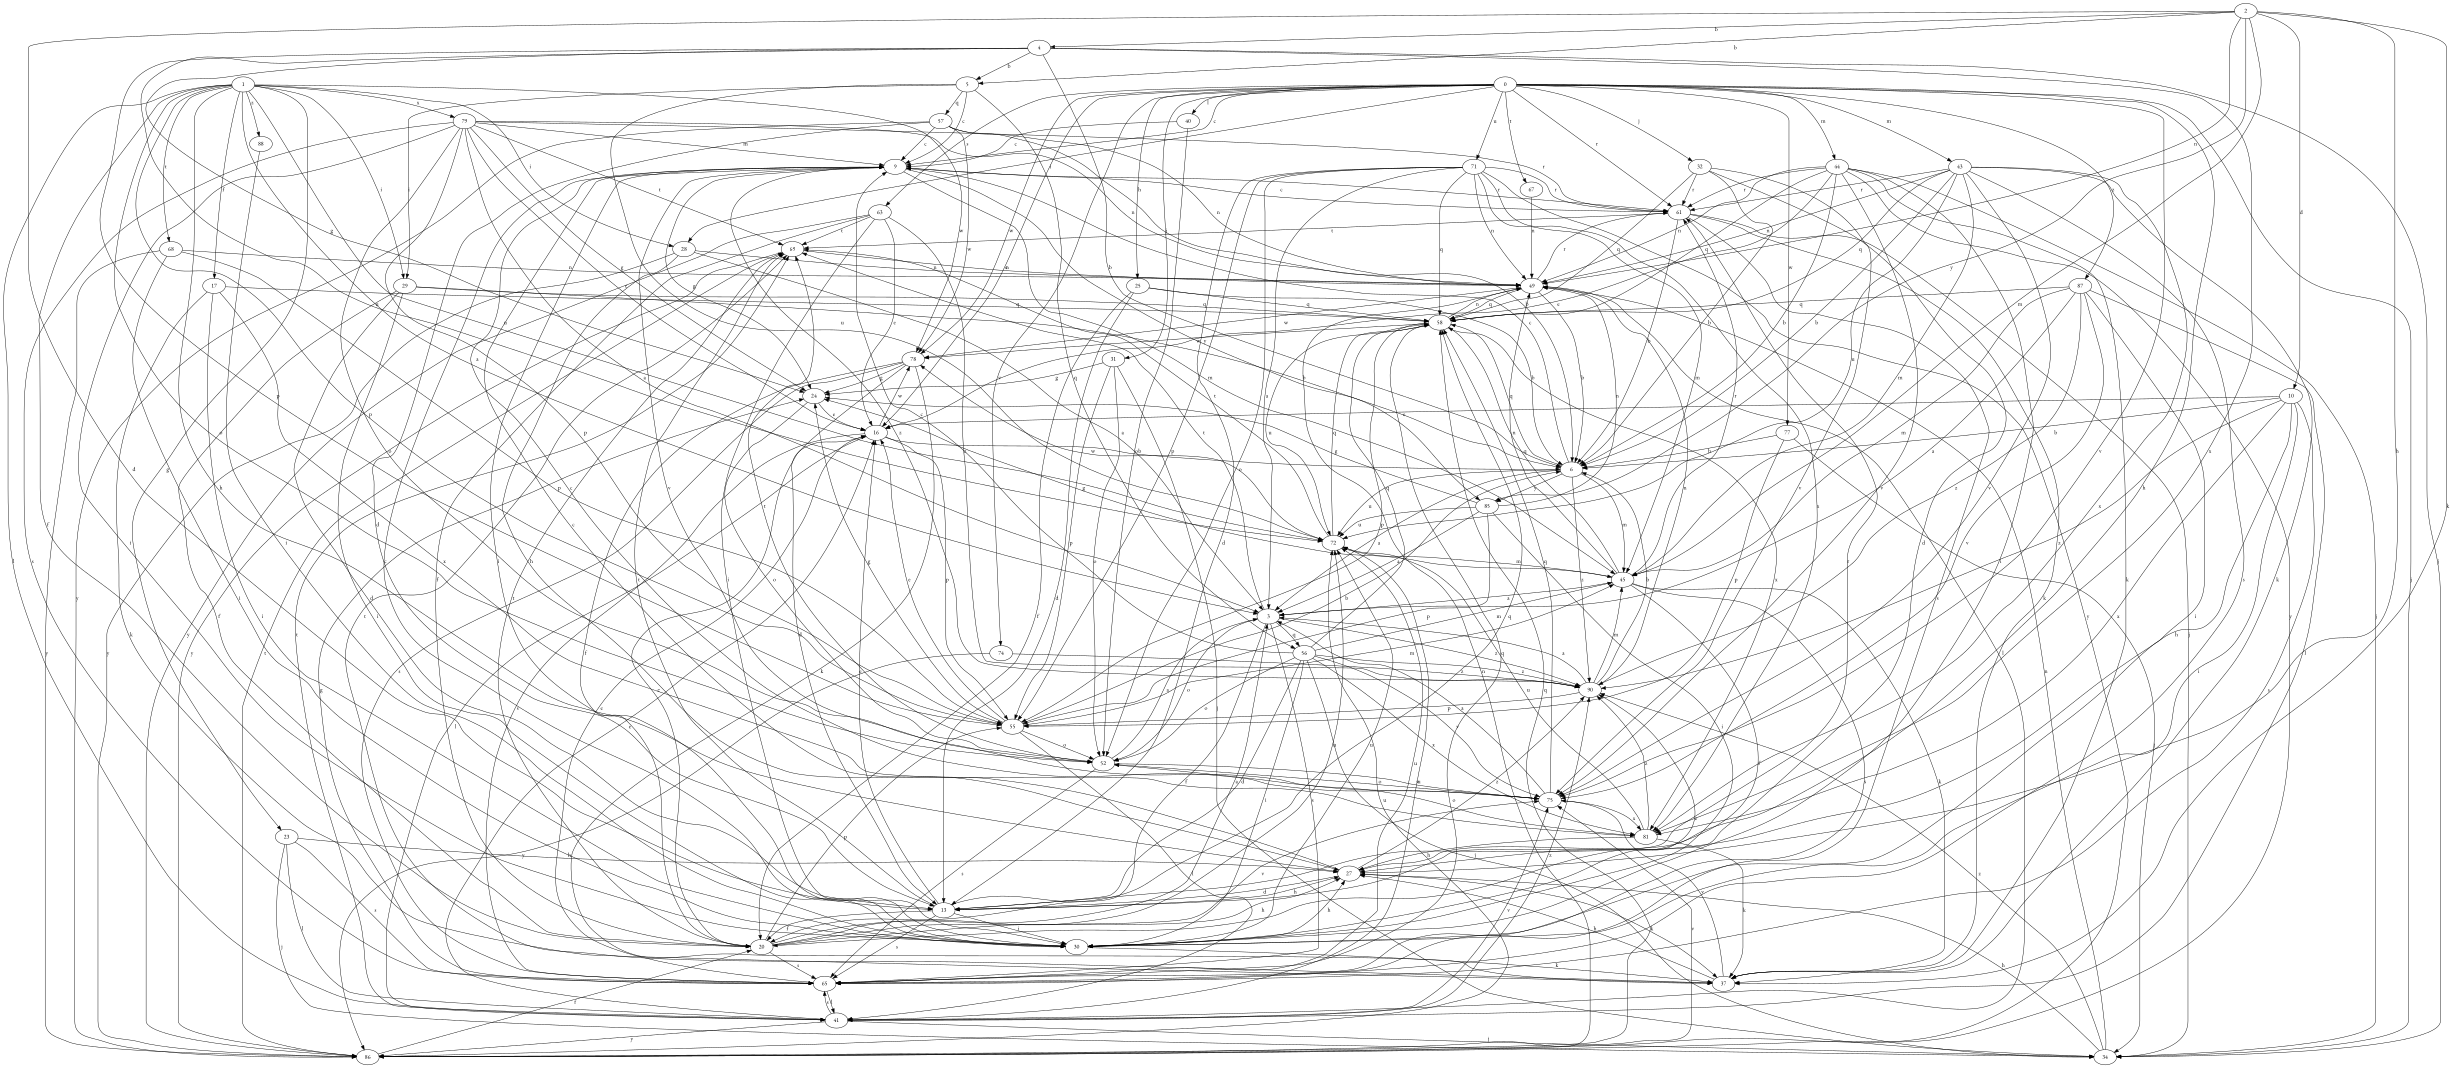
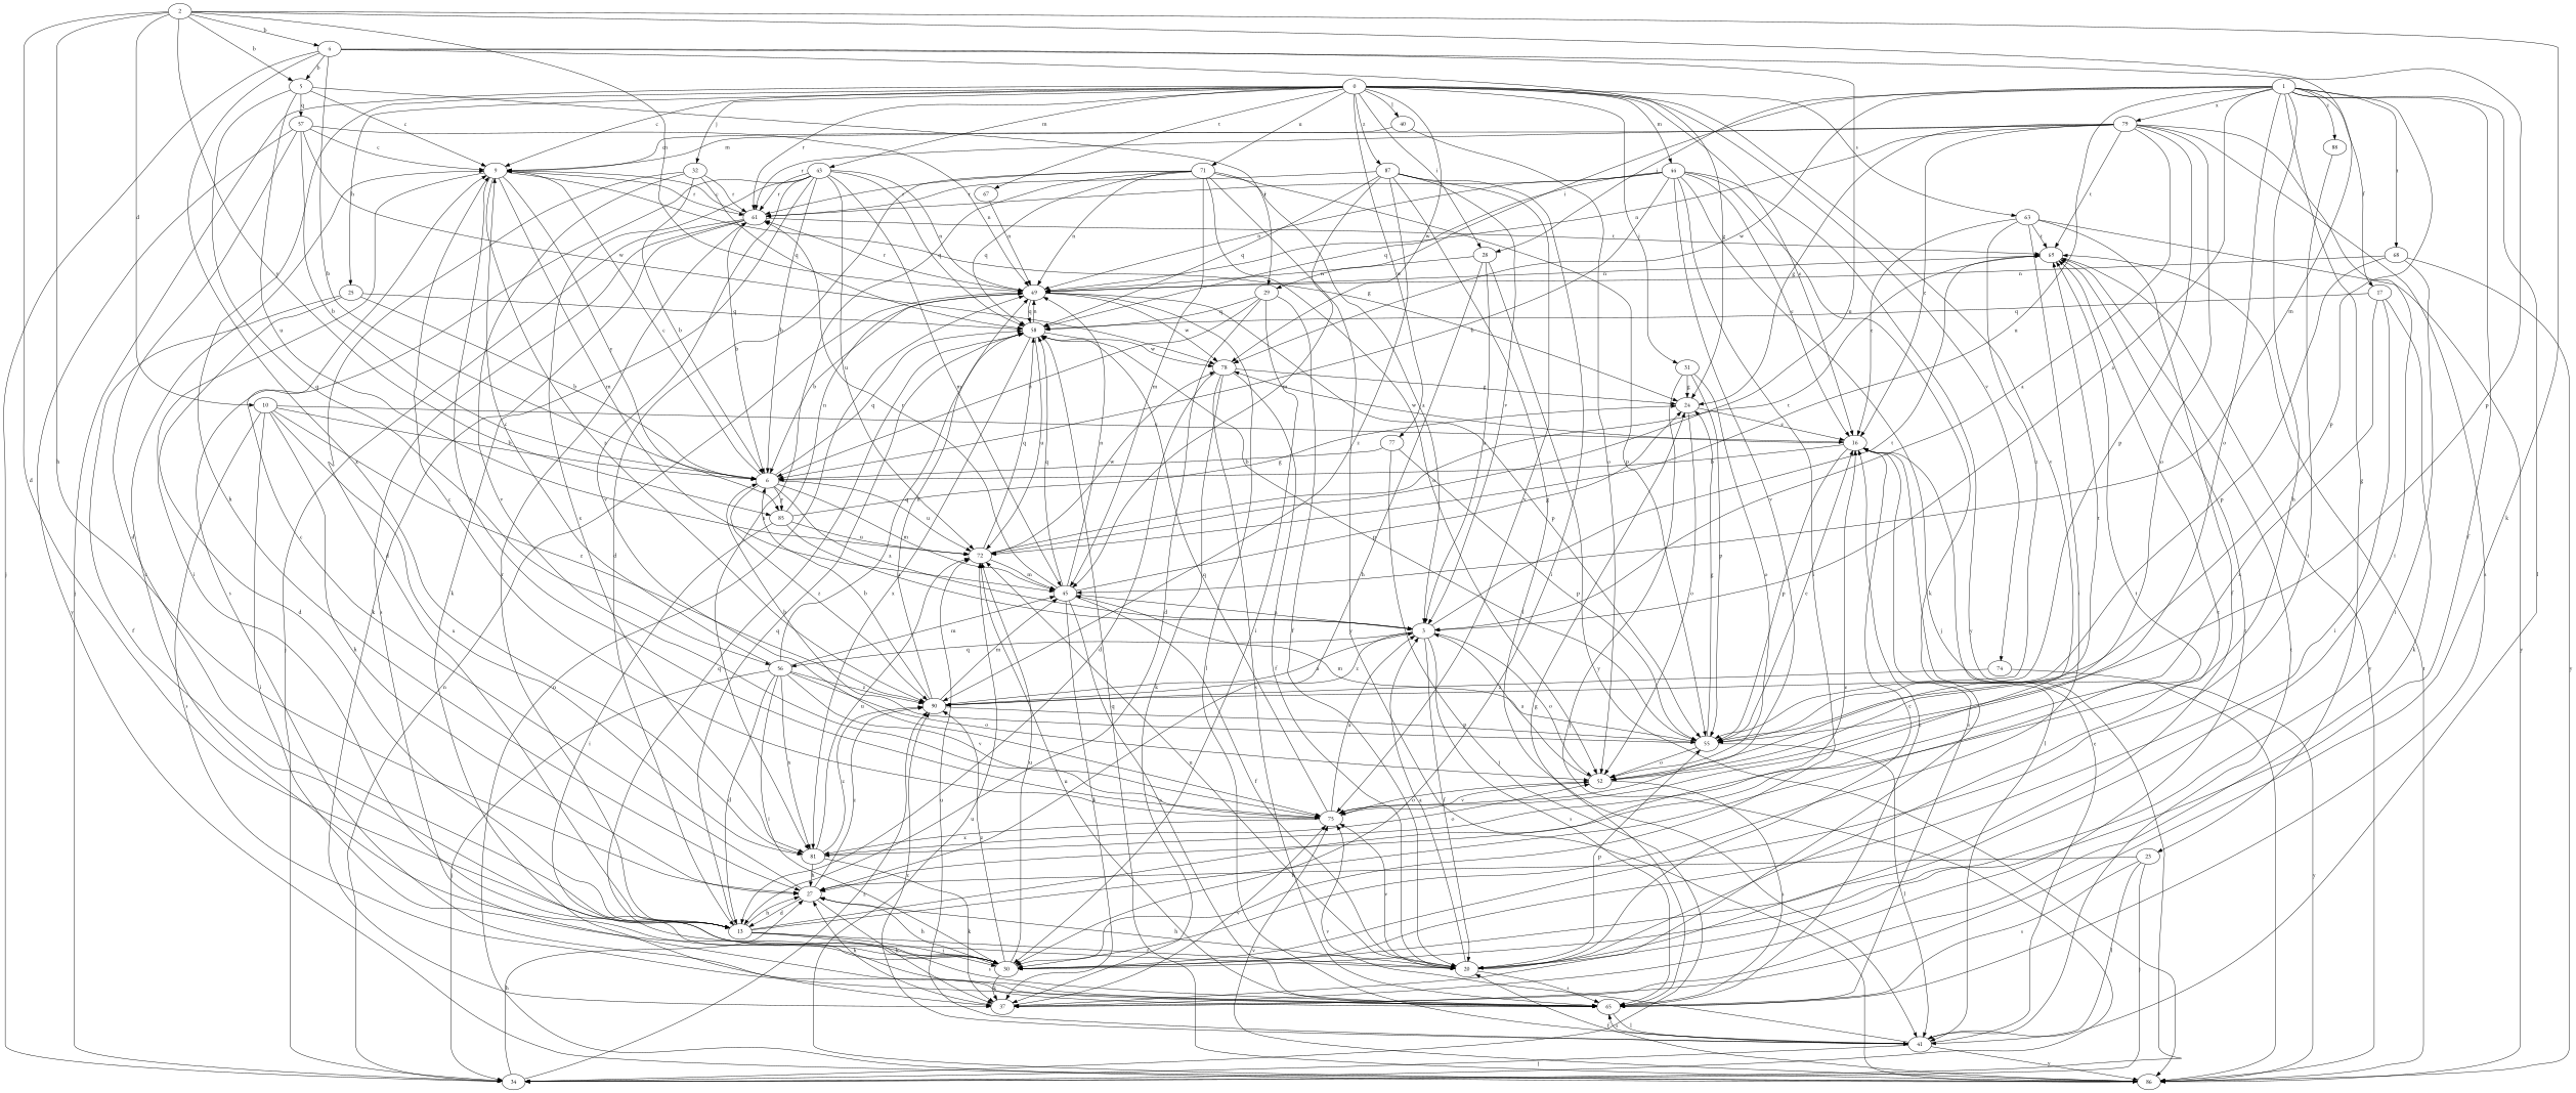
  strict digraph {
    fontname="EB Garamond"
    node [fontname="EB Garamond"]
    edge [fontname="EB Garamond"]
    0
    9
    16
    25
    27
    28
    31
    32
    34
    40
    43
    44
    61
    63
    67
    71
    74
    75
    77
    78
    87
    45
    85
    90
    24
    30
    41
    55
    65
    6
    20
    13
    58
    37
    3
    49
    86
    52
    72
    81
    69
    1
    17
    23
    29
    68
    79
    88
    56
    2
    4
    5
    10
    57
    0 -> 9 [label=c]
    0 -> 16 [label=e]
    0 -> 25 [label=h]
    0 -> 27 [label=h]
    0 -> 28 [label=i]
    0 -> 31 [label=j]
    0 -> 32 [label=j]
    0 -> 34 [label=j]
    0 -> 40 [label=l]
    0 -> 43 [label=m]
    0 -> 44 [label=m]
    0 -> 61 [label=r]
    0 -> 63 [label=s]
    0 -> 67 [label=t]
    0 -> 71 [label=u]
    0 -> 74 [label=v]
    0 -> 75 [label=v]
    0 -> 77 [label=w]
    0 -> 78 [label=w]
    0 -> 87 [label=z]
    9 -> 61 [label=r]
    9 -> 75 [label=v]
    9 -> 45 [label=m]
    9 -> 85 [label=y]
    9 -> 90 [label=z]
    9 -> 24 [label=g]
    9 -> 30 [label=i]
    16 -> 78 [label=w]
    16 -> 41 [label=l]
    16 -> 55 [label=p]
    16 -> 65 [label=s]
    16 -> 6 [label=b]
    25 -> 6 [label=b]
    25 -> 20 [label=f]
    25 -> 13 [label=d]
    25 -> 58 [label=q]
    27 -> 9 [label=c]
    27 -> 90 [label=z]
    27 -> 13 [label=d]
    27 -> 37 [label=k]
    28 -> 27 [label=h]
    28 -> 3 [label=a]
    28 -> 49 [label=n]
    28 -> 86 [label=y]
    31 -> 34 [label=j]
    31 -> 24 [label=g]
    31 -> 55 [label=p]
    31 -> 52 [label=o]
    32 -> 61 [label=r]
    32 -> 75 [label=v]
    32 -> 6 [label=b]
    32 -> 13 [label=d]
    32 -> 58 [label=q]
    34 -> 27 [label=h]
    34 -> 90 [label=z]
    34 -> 49 [label=n]
    40 -> 9 [label=c]
    40 -> 52 [label=o]
    43 -> 61 [label=r]
    43 -> 75 [label=v]
    43 -> 45 [label=m]
    43 -> 65 [label=s]
    43 -> 6 [label=b]
    43 -> 58 [label=q]
    43 -> 37 [label=k]
    43 -> 49 [label=n]
    43 -> 72 [label=u]
    43 -> 81 [label=x]
    44 -> 16 [label=e]
    44 -> 34 [label=j]
    44 -> 61 [label=r]
    44 -> 75 [label=v]
    44 -> 30 [label=i]
    44 -> 6 [label=b]
    44 -> 58 [label=q]
    44 -> 37 [label=k]
    44 -> 49 [label=n]
    44 -> 86 [label=y]
    61 -> 9 [label=c]
    61 -> 34 [label=j]
    61 -> 65 [label=s]
    61 -> 6 [label=b]
    61 -> 37 [label=k]
    61 -> 69 [label=t]
    63 -> 16 [label=e]
    63 -> 90 [label=z]
    63 -> 30 [label=i]
    63 -> 20 [label=f]
    63 -> 86 [label=y]
    63 -> 69 [label=t]
    67 -> 49 [label=n]
    71 -> 61 [label=r]
    71 -> 45 [label=m]
    71 -> 55 [label=p]
    71 -> 13 [label=d]
    71 -> 58 [label=q]
    71 -> 3 [label=a]
    71 -> 49 [label=n]
    71 -> 86 [label=y]
    71 -> 52 [label=o]
    71 -> 81 [label=x]
    74 -> 90 [label=z]
    74 -> 86 [label=y]
    75 -> 9 [label=c]
    75 -> 58 [label=q]
    75 -> 3 [label=a]
    75 -> 52 [label=o]
    75 -> 81 [label=x]
    77 -> 34 [label=j]
    77 -> 55 [label=p]
    77 -> 6 [label=b]
    78 -> 24 [label=g]
    78 -> 65 [label=s]
    78 -> 20 [label=f]
    78 -> 13 [label=d]
    78 -> 37 [label=k]
+   87 -> 61 [label=r]
    87 -> 75 [label=v]
    87 -> 45 [label=m]
    87 -> 90 [label=z]
    87 -> 30 [label=i]
    87 -> 41 [label=l]
    87 -> 58 [label=q]
-   87 -> 3 [label=a]
+   87 -> 3 [label=v]
    45 -> 61 [label=r]
    45 -> 24 [label=g]
    45 -> 65 [label=s]
    45 -> 20 [label=f]
    45 -> 58 [label=q]
    45 -> 37 [label=k]
    45 -> 3 [label=a]
    45 -> 49 [label=n]
    85 -> 24 [label=g]
    85 -> 30 [label=i]
-   85 -> 55 [label=p]
+   49 -> 55 [label=p]
    85 -> 3 [label=a]
    85 -> 49 [label=n]
    85 -> 72 [label=u]
    90 -> 45 [label=m]
    90 -> 55 [label=p]
    90 -> 6 [label=b]
    90 -> 3 [label=a]
    90 -> 49 [label=n]
    24 -> 16 [label=e]
    24 -> 52 [label=o]
    30 -> 9 [label=c]
    30 -> 27 [label=h]
    30 -> 90 [label=z]
    30 -> 37 [label=k]
    30 -> 72 [label=u]
    41 -> 16 [label=e]
    41 -> 34 [label=j]
    41 -> 75 [label=v]
    41 -> 90 [label=z]
    41 -> 65 [label=s]
    41 -> 86 [label=y]
    41 -> 72 [label=u]
    41 -> 69 [label=t]
    55 -> 16 [label=e]
    55 -> 45 [label=m]
    55 -> 24 [label=g]
    55 -> 41 [label=l]
    55 -> 6 [label=b]
    55 -> 52 [label=o]
    65 -> 16 [label=e]
    65 -> 24 [label=g]
    65 -> 41 [label=l]
    65 -> 58 [label=q]
    65 -> 72 [label=u]
    6 -> 9 [label=c]
    6 -> 45 [label=m]
    6 -> 85 [label=y]
    6 -> 90 [label=z]
    6 -> 58 [label=q]
    6 -> 3 [label=a]
    6 -> 72 [label=u]
    20 -> 16 [label=e]
    20 -> 27 [label=h]
    20 -> 75 [label=v]
    20 -> 55 [label=p]
    20 -> 65 [label=s]
    20 -> 3 [label=a]
    20 -> 72 [label=u]
    20 -> 69 [label=t]
    13 -> 16 [label=e]
    13 -> 27 [label=h]
    13 -> 61 [label=r]
    13 -> 30 [label=i]
    13 -> 65 [label=s]
    13 -> 20 [label=f]
    13 -> 58 [label=q]
    13 -> 69 [label=t]
    58 -> 78 [label=w]
    58 -> 55 [label=p]
    58 -> 49 [label=n]
    58 -> 72 [label=u]
    58 -> 81 [label=x]
    37 -> 27 [label=h]
    37 -> 75 [label=v]
    37 -> 69 [label=t]
    3 -> 90 [label=z]
    3 -> 65 [label=s]
    3 -> 20 [label=f]
    3 -> 52 [label=o]
    3 -> 69 [label=t]
    3 -> 56 [label=q]
    49 -> 61 [label=r]
    49 -> 78 [label=w]
    49 -> 41 [label=l]
    49 -> 6 [label=b]
    49 -> 58 [label=q]
    86 -> 75 [label=v]
    86 -> 20 [label=f]
    86 -> 58 [label=q]
    86 -> 49 [label=n]
    86 -> 72 [label=u]
    86 -> 69 [label=t]
    52 -> 75 [label=v]
    52 -> 65 [label=s]
    52 -> 3 [label=a]
    52 -> 69 [label=t]
    72 -> 78 [label=w]
    72 -> 45 [label=m]
    72 -> 58 [label=q]
    72 -> 69 [label=t]
    81 -> 27 [label=h]
    81 -> 90 [label=z]
    81 -> 37 [label=k]
    81 -> 52 [label=o]
    81 -> 72 [label=u]
    69 -> 49 [label=n]
    69 -> 86 [label=y]
    1 -> 27 [label=h]
    1 -> 28 [label=i]
    1 -> 78 [label=w]
    1 -> 41 [label=l]
    1 -> 55 [label=p]
    1 -> 20 [label=f]
    1 -> 3 [label=a]
    1 -> 52 [label=o]
    1 -> 72 [label=u]
    1 -> 17 [label=f]
    1 -> 23 [label=g]
    1 -> 29 [label=i]
    1 -> 68 [label=t]
    1 -> 79 [label=x]
    1 -> 88 [label=z]
    17 -> 30 [label=i]
    17 -> 58 [label=q]
    17 -> 37 [label=k]
    17 -> 81 [label=x]
    23 -> 27 [label=h]
    23 -> 34 [label=j]
    23 -> 41 [label=l]
    23 -> 65 [label=s]
    29 -> 30 [label=i]
    29 -> 6 [label=b]
    29 -> 20 [label=f]
    29 -> 13 [label=d]
    29 -> 58 [label=q]
    68 -> 30 [label=i]
    68 -> 55 [label=p]
    68 -> 49 [label=n]
    68 -> 86 [label=y]
    79 -> 9 [label=m]
    79 -> 16 [label=e]
    79 -> 61 [label=r]
    79 -> 24 [label=g]
    79 -> 30 [label=i]
    79 -> 55 [label=p]
    79 -> 65 [label=s]
    79 -> 3 [label=a]
    79 -> 49 [label=n]
    79 -> 52 [label=o]
    79 -> 69 [label=t]
    88 -> 30 [label=i]
    56 -> 9 [label=c]
    56 -> 34 [label=j]
    56 -> 75 [label=v]
    56 -> 45 [label=m]
    56 -> 90 [label=z]
    56 -> 30 [label=i]
    56 -> 13 [label=d]
    56 -> 58 [label=q]
    56 -> 52 [label=o]
    56 -> 81 [label=x]
    2 -> 27 [label=h]
    2 -> 45 [label=m]
    2 -> 85 [label=y]
    2 -> 13 [label=d]
    2 -> 37 [label=k]
    2 -> 49 [label=n]
    2 -> 4 [label=b]
    2 -> 5 [label=b]
    2 -> 10 [label=d]
    4 -> 34 [label=j]
    4 -> 24 [label=g]
    4 -> 55 [label=p]
    4 -> 6 [label=b]
    4 -> 72 [label=u]
    4 -> 81 [label=x]
    4 -> 5 [label=b]
    5 -> 9 [label=c]
    5 -> 72 [label=u]
    5 -> 29 [label=i]
    5 -> 56 [label=q]
    5 -> 57 [label=q]
    10 -> 16 [label=e]
    10 -> 27 [label=h]
    10 -> 90 [label=z]
    10 -> 30 [label=i]
    10 -> 65 [label=s]
    10 -> 6 [label=b]
    10 -> 81 [label=x]
    57 -> 9 [label=c]
    57 -> 78 [label=w]
    57 -> 6 [label=b]
    57 -> 13 [label=d]
    57 -> 49 [label=n]
    57 -> 86 [label=y]
  }
